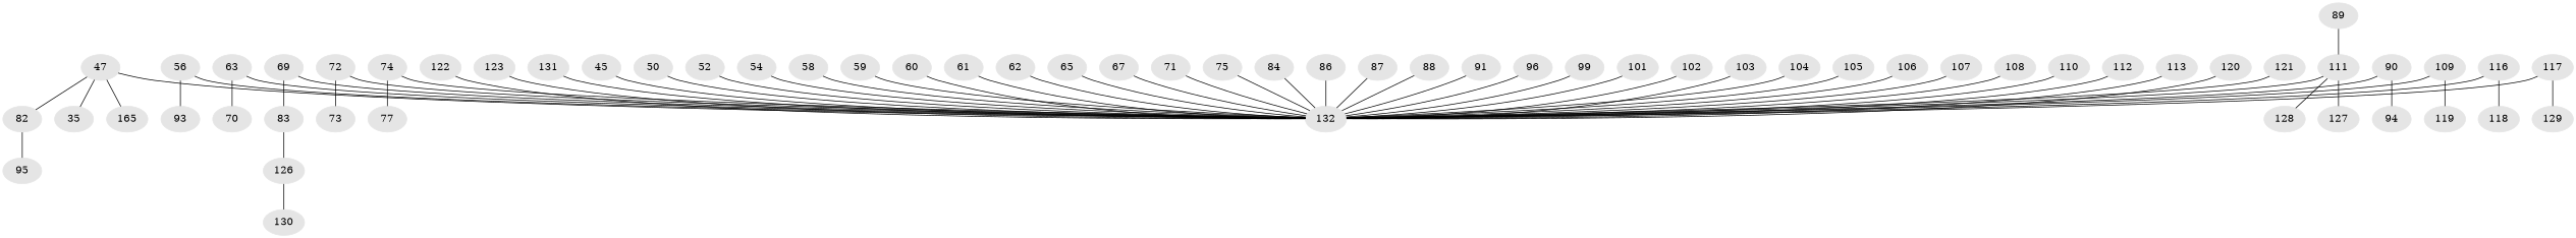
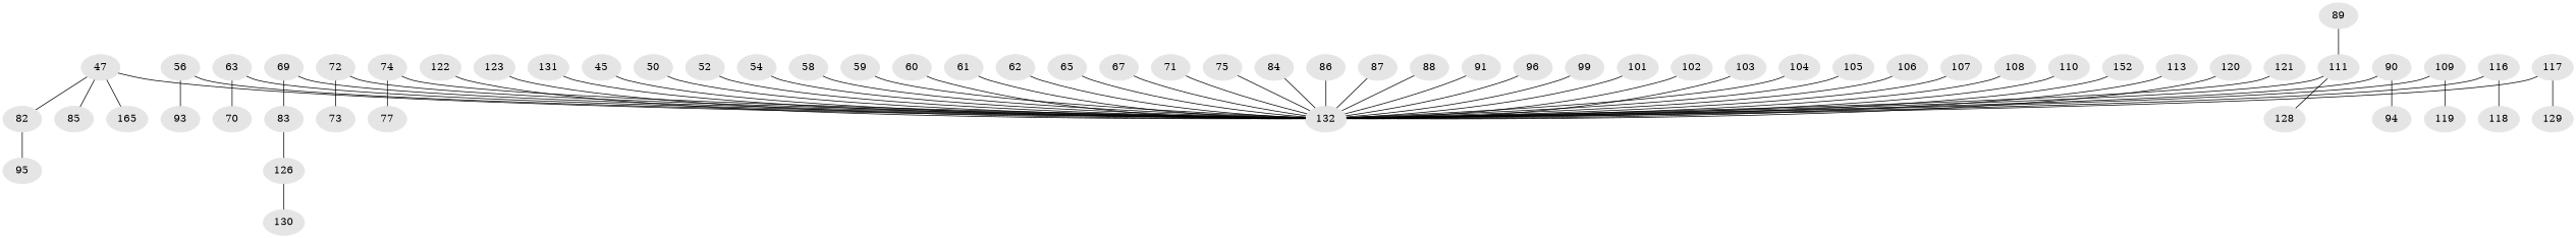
  graph {
    node [color=gray90 style=filled]
    132 [super="+33+70+31+115+124+38+43+44"]
    45
    47
    82
-   85 [label=35]
+   85
    n6 [label=165]
    95
    50
    52
    54
    56 [super="+53"]
    93
    58
    59
    60
    61
    62
    63
    n19 [label=70]
    65
    67
    69
    83
    126
    71
    72 [super="+39"]
    n27 [label=73]
    74
    77
    75
    130
    84
    86
    87
    88
    111 [super="+98+97+66+80"]
-   127
    128
    89
    90 [super="+55"]
    94
    91
    96 [super="+42"]
    99
    101
    102
    103
    104
    105
    106
    107
    108
    109 [super="+92"]
    119
    110
-   112 [super="+21"]
+   112 [super="+21" label=152]
    113
    116
    118
    117
    129
    120 [super="+18"]
    121
    122
    123
    131
    45 -- 132
    47 -- 132
    47 -- 82
    47 -- 85
    47 -- n6
    82 -- 95
    50 -- 132
    52 -- 132
    54 -- 132
    56 -- 132
    56 -- 93
    58 -- 132
    59 -- 132
    60 -- 132
    61 -- 132
    62 -- 132
    63 -- 132
    63 -- n19
    65 -- 132
    67 -- 132
    69 -- 132
    69 -- 83
    83 -- 126
    126 -- 130
    71 -- 132
    72 -- 132
    72 -- n27
    74 -- 132
    74 -- 77
    75 -- 132
    84 -- 132
    86 -- 132
    87 -- 132
    88 -- 132
    111 -- 132
-   111 -- 127
    111 -- 128
    89 -- 111
    90 -- 132
    90 -- 94
    91 -- 132
    96 -- 132
    99 -- 132
    101 -- 132
    102 -- 132
    103 -- 132
    104 -- 132
    105 -- 132
    106 -- 132
    107 -- 132
    108 -- 132
    109 -- 132
    109 -- 119
    110 -- 132
    112 -- 132
    113 -- 132
    116 -- 132
    116 -- 118
    117 -- 132
    117 -- 129
    120 -- 132
    121 -- 132
    122 -- 132
    123 -- 132
    131 -- 132
  }
